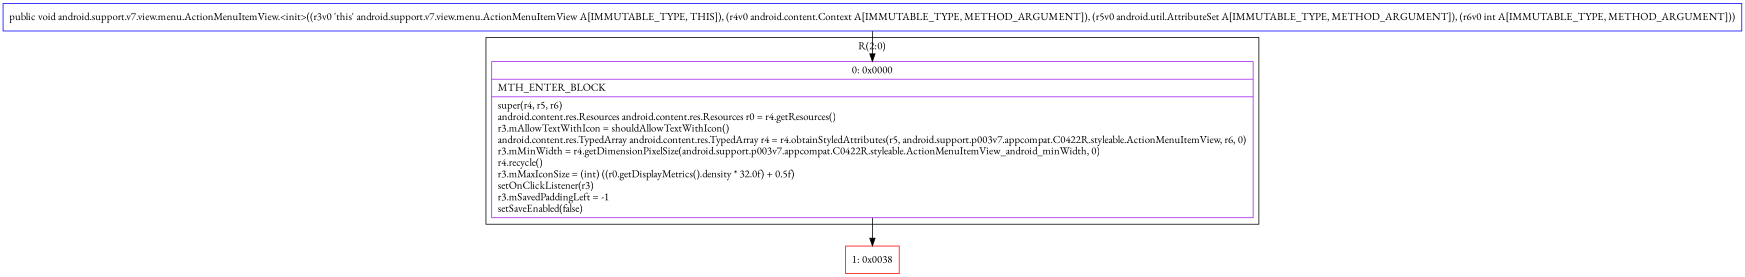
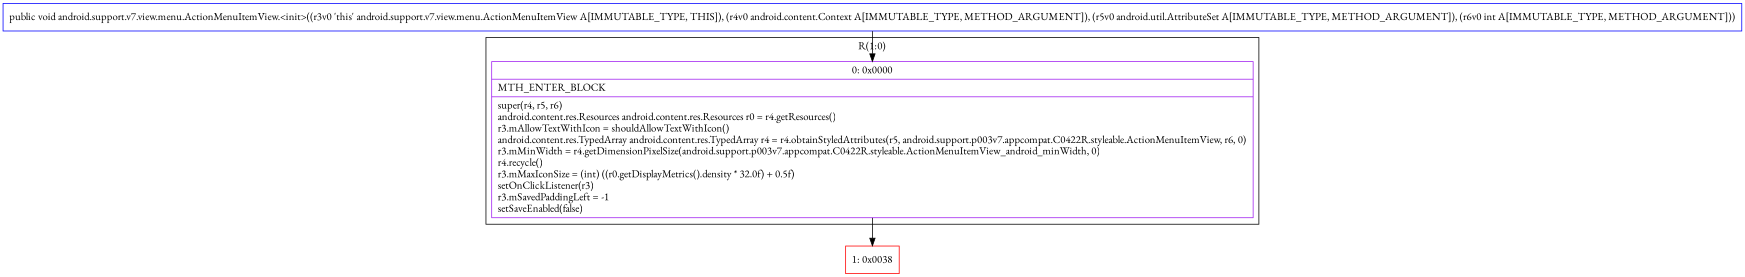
  digraph {
    fontname="EB Garamond"
    node [shape=record fontname="EB Garamond"]
    edge [fontname="EB Garamond"]
    n1 [color=purple label="{0\:\ 0x0000|MTH_ENTER_BLOCK\l|super(r4, r5, r6)\landroid.content.res.Resources android.content.res.Resources r0 = r4.getResources()\lr3.mAllowTextWithIcon = shouldAllowTextWithIcon()\landroid.content.res.TypedArray android.content.res.TypedArray r4 = r4.obtainStyledAttributes(r5, android.support.p003v7.appcompat.C0422R.styleable.ActionMenuItemView, r6, 0)\lr3.mMinWidth = r4.getDimensionPixelSize(android.support.p003v7.appcompat.C0422R.styleable.ActionMenuItemView_android_minWidth, 0)\lr4.recycle()\lr3.mMaxIconSize = (int) ((r0.getDisplayMetrics().density * 32.0f) + 0.5f)\lsetOnClickListener(r3)\lr3.mSavedPaddingLeft = \-1\lsetSaveEnabled(false)\l}"]
    n2 [color=red label="{1\:\ 0x0038}"]
    n3 [label="{public void android.support.v7.view.menu.ActionMenuItemView.\<init\>((r3v0 'this' android.support.v7.view.menu.ActionMenuItemView A[IMMUTABLE_TYPE, THIS]), (r4v0 android.content.Context A[IMMUTABLE_TYPE, METHOD_ARGUMENT]), (r5v0 android.util.AttributeSet A[IMMUTABLE_TYPE, METHOD_ARGUMENT]), (r6v0 int A[IMMUTABLE_TYPE, METHOD_ARGUMENT])) }" color=blue]
    subgraph cluster_1 {
-     label="R(2:0)"
+     label="R(1:0)"
      n1
    }
    n1 -> n2
    n3 -> n1
  }
